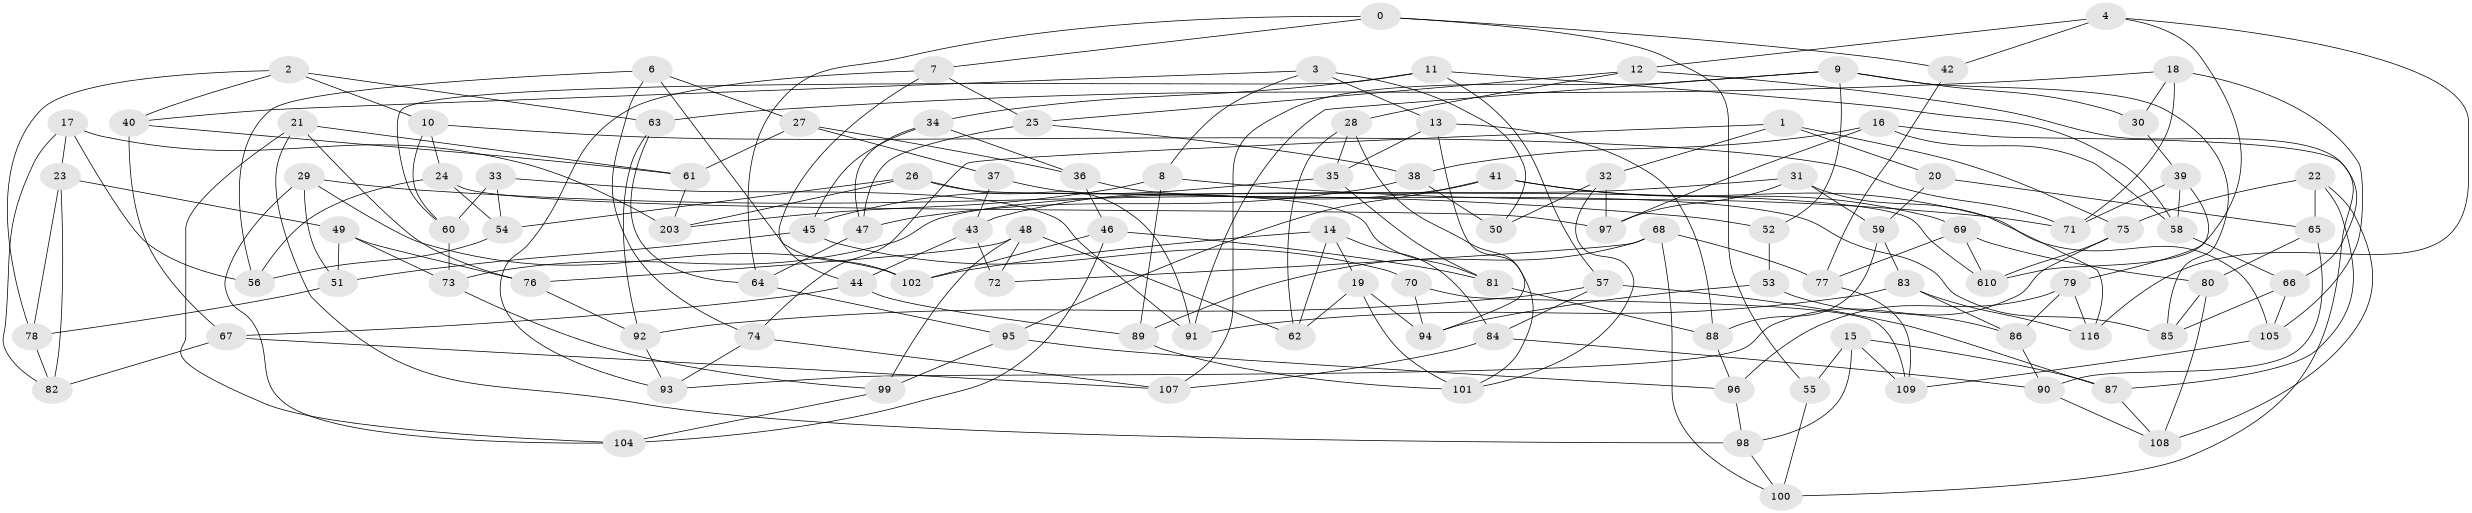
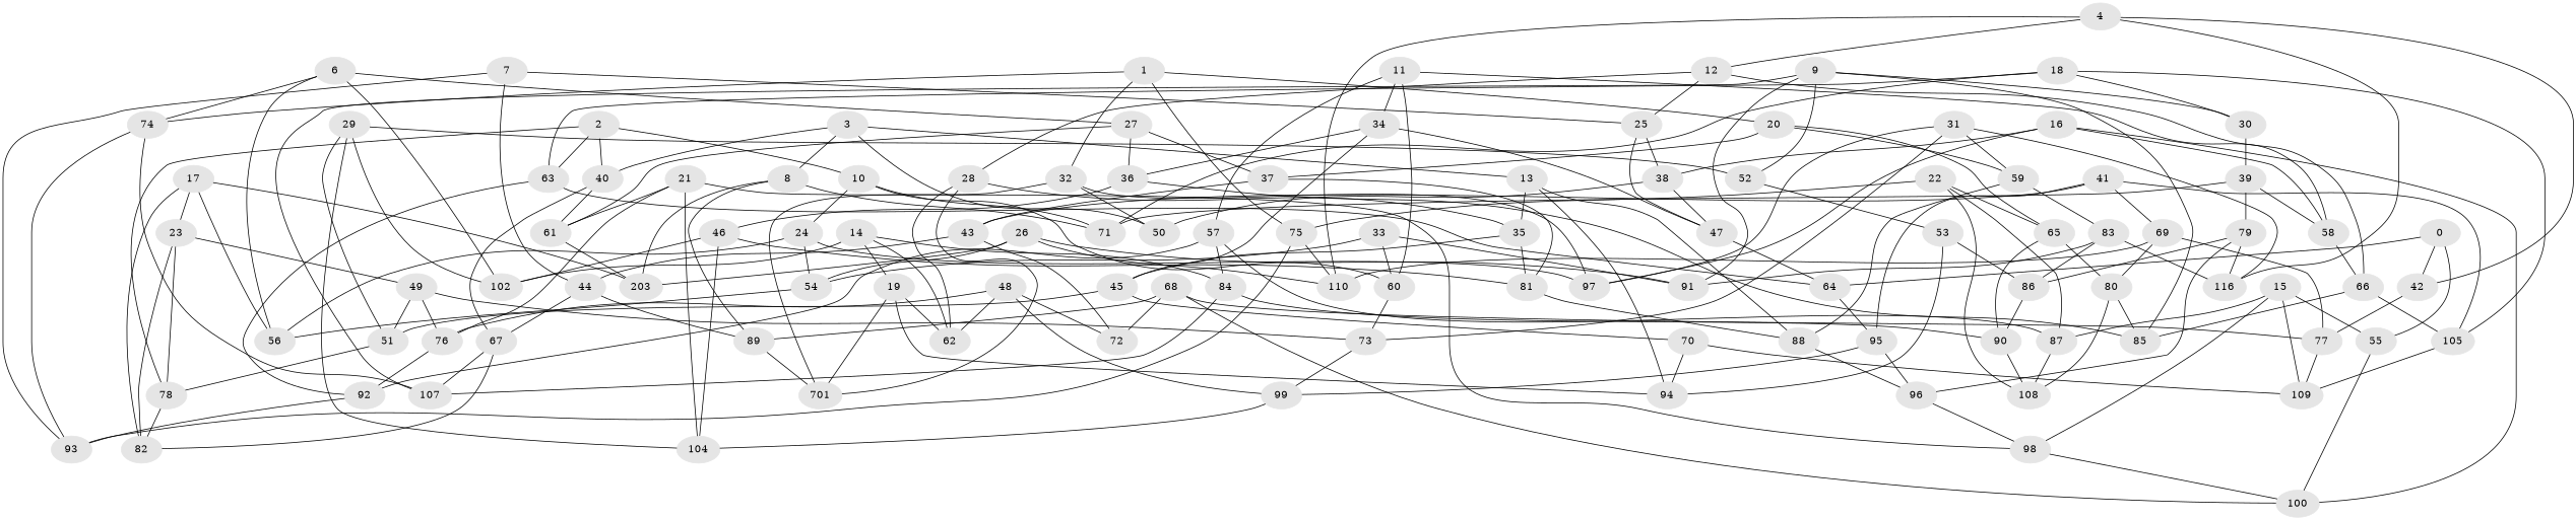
  graph {
    node [color=gray90 style=filled]
    1
    20
    32
    74
    75
    37
    59
    65
    50
    97
-   101
+   101 [label=701]
    93
    107
-   110 [label=610]
+   110
    2
    10
    40
    63
    78
    71
    24
    60
    61
    67
    64
    92
    82
    3
    8
    13
    89
    n32 [label=203]
    35
    88
    94
    4
    12
    42
    n39 [label=116]
    25
    28
    66
    77
    n44 [label=0]
    7
    55
    44
    100
    95
    6
    27
    56
    102
    36
    38
    47
    9
    30
    52
    85
    91
    39
    53
    54
    73
    11
    34
    57
    58
    45
    84
    87
    62
    105
    81
    96
    14
    19
    90
    15
    98
    109
    108
    16
    17
    23
    49
    18
    43
    83
    80
    21
    76
    104
    22
    51
    26
    46
    29
    79
    31
    99
    33
    70
    72
    86
    41
    69
    48
    68
    1 -- 20
    1 -- 32
    1 -- 74
    1 -- 75
+   20 -- 37
    20 -- 59
    20 -- 65
    32 -- 50
    32 -- 97
    32 -- 101
    74 -- 93
    74 -- 107
    75 -- 93
    75 -- 110
    37 -- 81
    37 -- 43
    59 -- 88
    59 -- 83
    65 -- 90
    65 -- 80
    2 -- 10
    2 -- 40
    2 -- 63
    2 -- 78
    10 -- 71
    10 -- 24
    10 -- 60
    40 -- 61
    40 -- 67
    63 -- 64
    63 -- 92
    78 -- 82
    24 -- 97
    24 -- 56
    24 -- 54
    60 -- 73
    61 -- n32
    67 -- 107
    67 -- 82
    64 -- 95
    92 -- 93
    3 -- 50
    3 -- 40
    3 -- 8
    3 -- 13
    8 -- 71
    8 -- 89
    8 -- n32
    13 -- 35
    13 -- 88
    13 -- 94
    89 -- 101
    35 -- 45
    35 -- 81
    88 -- 96
    4 -- 110
    4 -- 12
    4 -- 42
    4 -- n39
    12 -- 25
    12 -- 28
    12 -- 66
    42 -- 77
    25 -- 38
    25 -- 47
    28 -- 101
    28 -- 35
    28 -- 62
    66 -- 85
    66 -- 105
    77 -- 109
    n44 -- 64
    n44 -- 42
-   n44 -- 7
    n44 -- 55
    7 -- 93
    7 -- 25
    7 -- 44
    55 -- 100
    44 -- 67
    44 -- 89
    95 -- 96
    95 -- 99
    6 -- 74
    6 -- 27
    6 -- 56
    6 -- 102
    27 -- 37
    27 -- 61
    27 -- 36
    36 -- 85
    36 -- 46
    38 -- 50
    38 -- 47
    47 -- 64
    9 -- 107
    9 -- 30
    9 -- 52
    9 -- 85
    9 -- 91
    30 -- 39
    52 -- 53
    39 -- 71
    39 -- 58
    39 -- 79
    53 -- 94
    53 -- 86
    54 -- 56
    73 -- 99
    11 -- 60
    11 -- 34
    11 -- 57
    11 -- 58
    34 -- 36
    34 -- 47
    34 -- 45
    57 -- 92
    57 -- 84
    57 -- 87
    58 -- 66
    45 -- 51
    45 -- 70
    84 -- 107
    84 -- 90
    87 -- 108
    105 -- 109
    81 -- 88
    96 -- 98
    14 -- 102
    14 -- 84
    14 -- 62
    14 -- 19
    19 -- 101
    19 -- 94
    19 -- 62
    90 -- 108
    15 -- 55
    15 -- 87
    15 -- 98
    15 -- 109
    98 -- 100
    16 -- 97
    16 -- 100
    16 -- 38
    16 -- 58
    17 -- 82
    17 -- n32
    17 -- 56
    17 -- 23
    23 -- 78
    23 -- 82
    23 -- 49
    49 -- 73
    49 -- 76
    49 -- 51
    18 -- 63
    18 -- 71
    18 -- 30
    18 -- 105
    43 -- 44
    43 -- 72
    83 -- n39
    83 -- 91
    83 -- 86
    80 -- 85
    80 -- 108
    21 -- 61
    21 -- 98
    21 -- 76
    21 -- 104
    76 -- 92
    22 -- 75
    22 -- 65
    22 -- 87
    22 -- 108
    51 -- 78
    26 -- 110
    26 -- n32
    26 -- 91
    26 -- 54
    46 -- 102
    46 -- 81
    46 -- 104
    29 -- 102
    29 -- 52
    29 -- 104
    29 -- 51
    79 -- n39
    79 -- 96
    79 -- 86
    31 -- 59
    31 -- 97
    31 -- n39
    31 -- 73
    99 -- 104
    33 -- 60
    33 -- 91
    33 -- 54
    70 -- 94
    70 -- 109
    86 -- 90
    41 -- 95
    41 -- 105
    41 -- 43
    41 -- 69
    69 -- 110
    69 -- 77
    69 -- 80
    48 -- 62
    48 -- 76
    48 -- 99
    48 -- 72
    68 -- 89
    68 -- 77
    68 -- 100
    68 -- 72
  }
